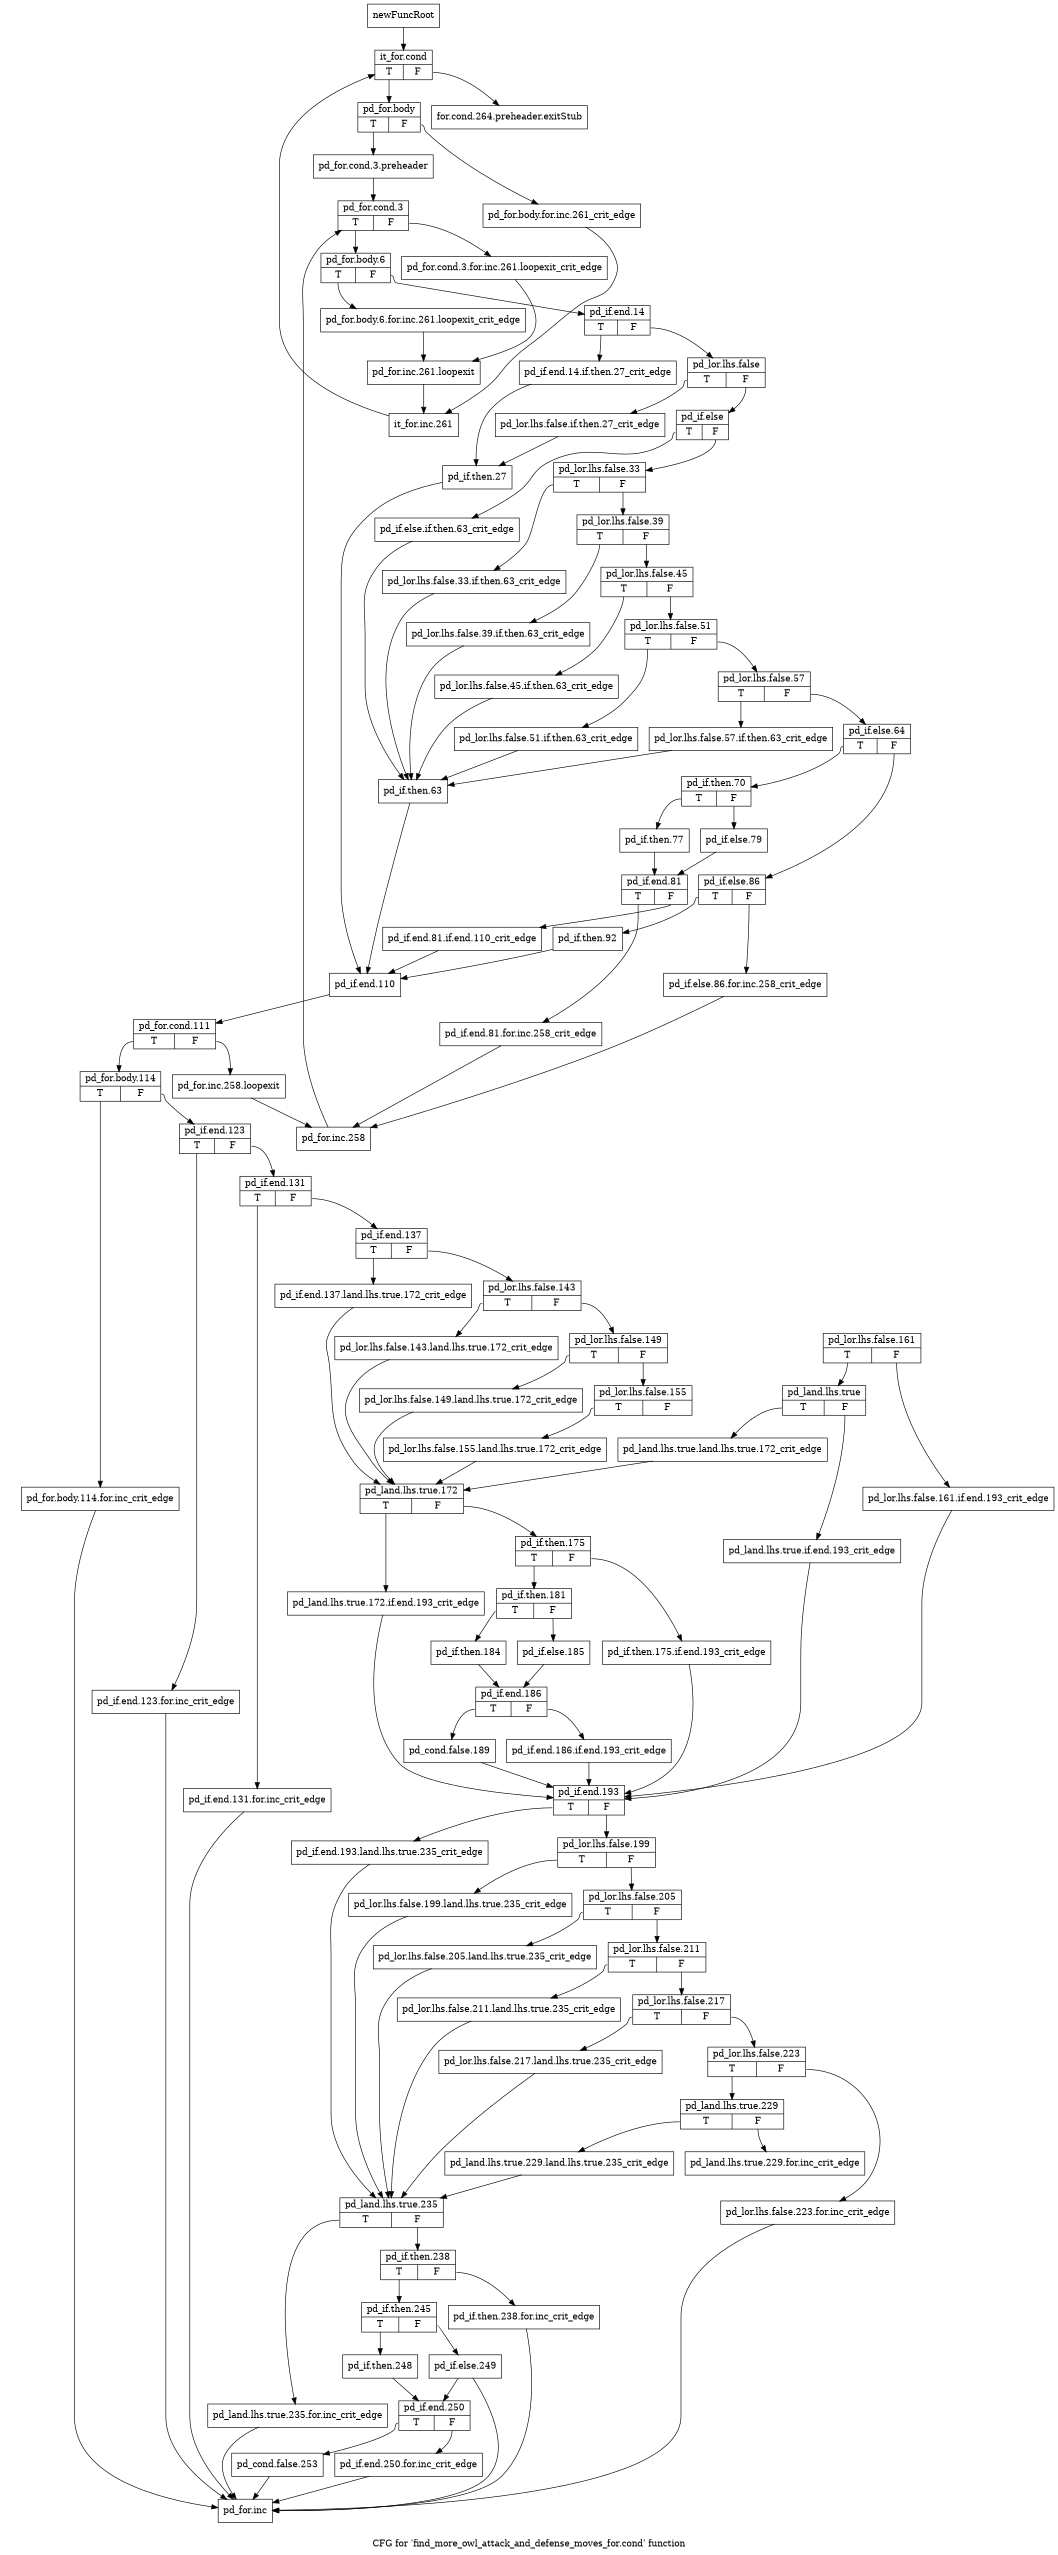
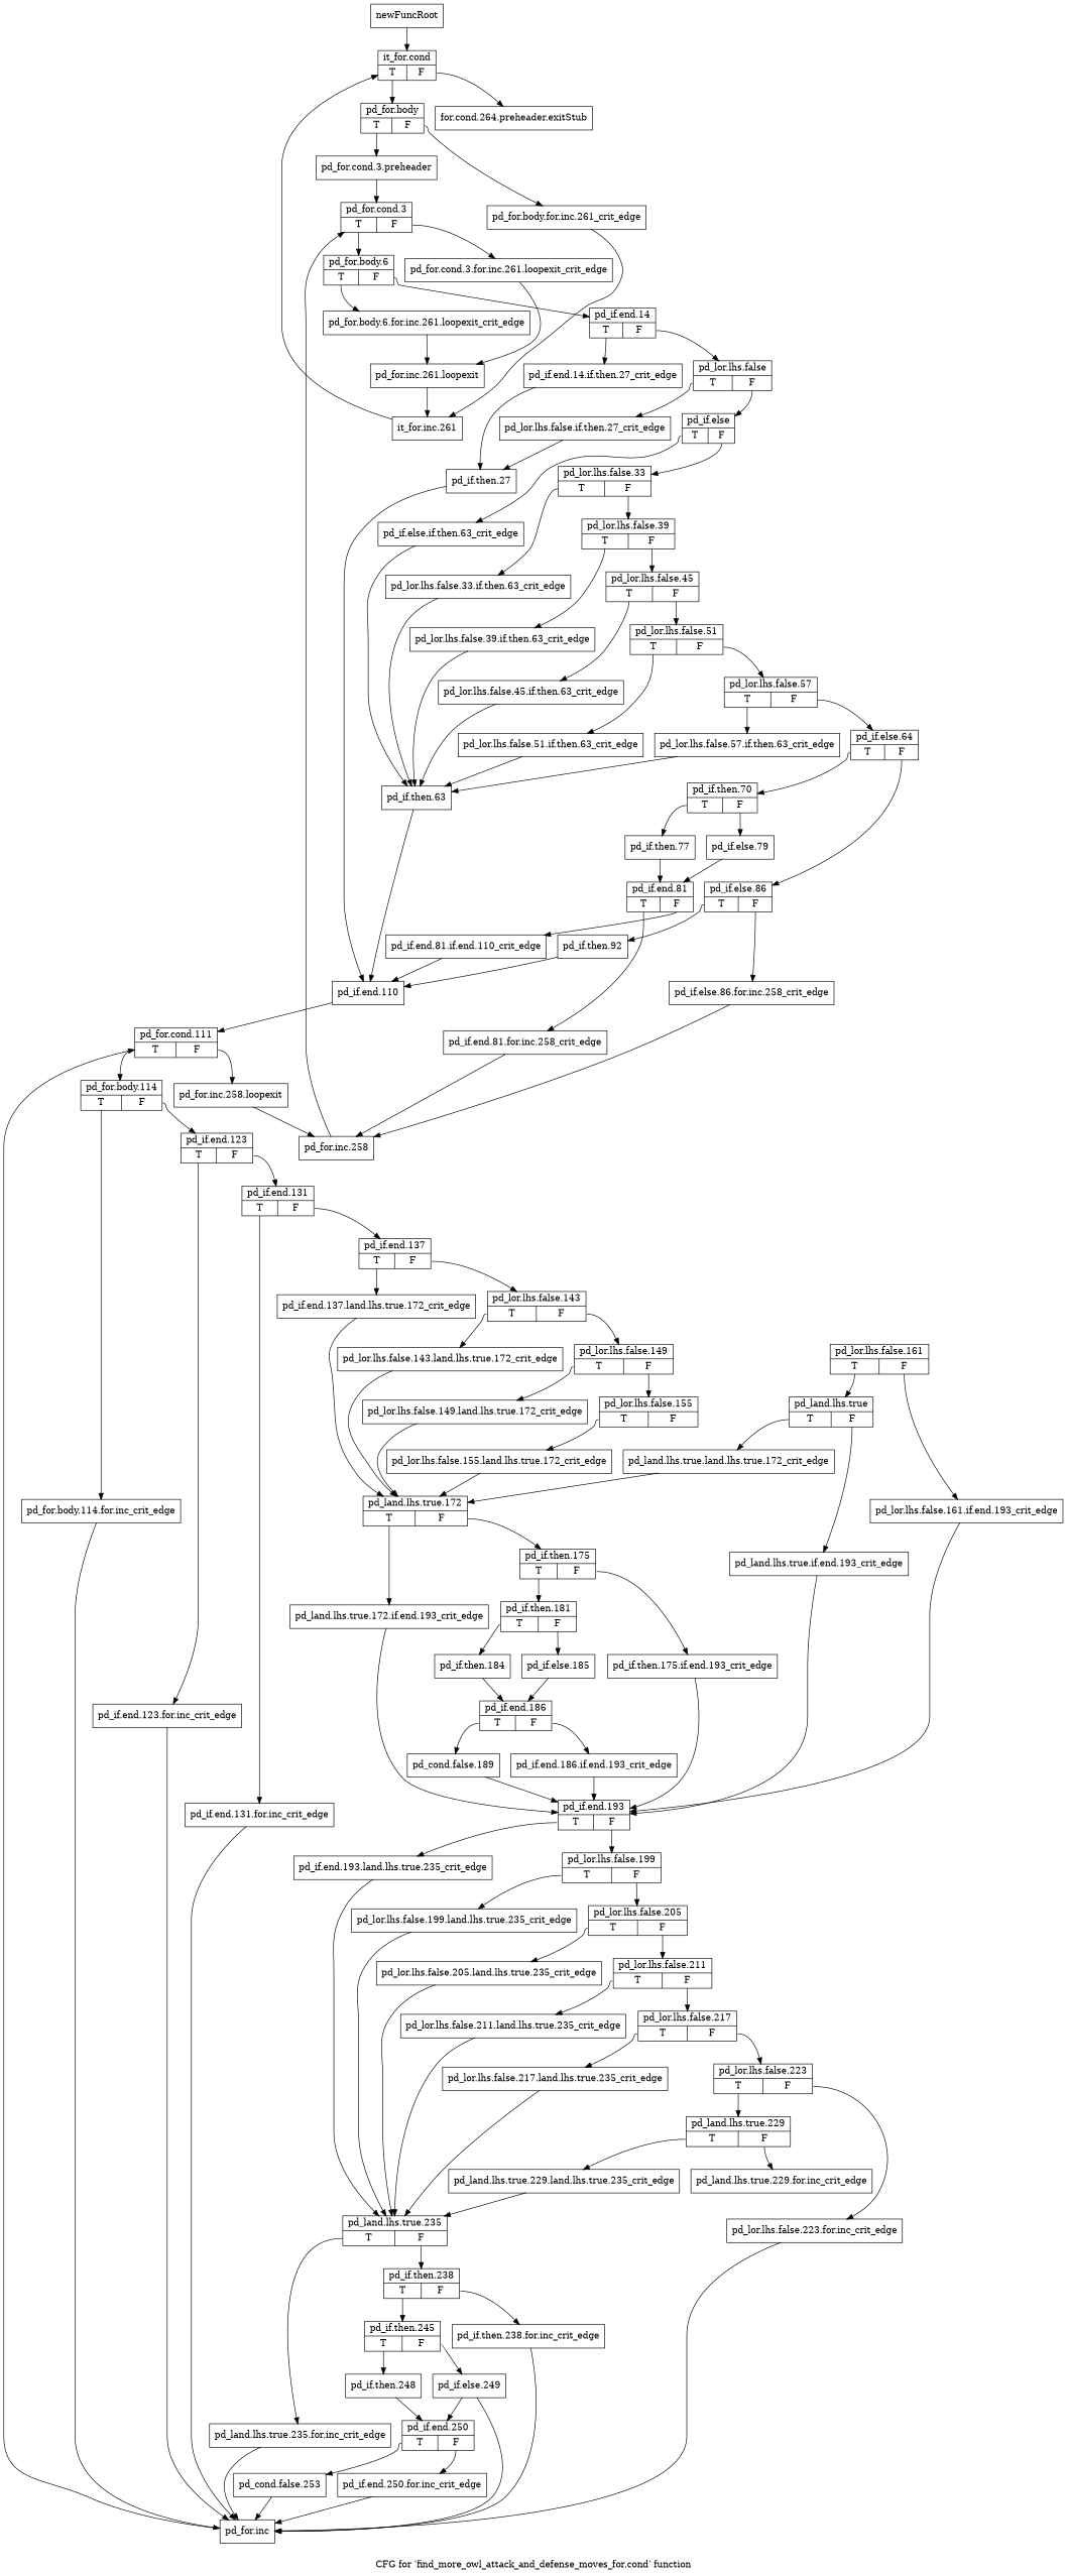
  digraph {
    label="CFG for 'find_more_owl_attack_and_defense_moves_for.cond' function"
    node [shape=record]
    n1 [label="{newFuncRoot}"]
    n2 [label="{it_for.cond|{<s0>T|<s1>F}}"]
    n3 [label="{for.cond.264.preheader.exitStub}"]
    n4 [label="{pd_for.body|{<s0>T|<s1>F}}"]
    n5 [label="{pd_for.cond.3.preheader}"]
    n6 [label="{pd_for.body.for.inc.261_crit_edge}"]
    n7 [label="{pd_for.cond.3|{<s0>T|<s1>F}}"]
    n8 [label="{it_for.inc.261}"]
    n9 [label="{pd_for.body.6|{<s0>T|<s1>F}}"]
    n10 [label="{pd_for.cond.3.for.inc.261.loopexit_crit_edge}"]
    n11 [label="{pd_for.body.6.for.inc.261.loopexit_crit_edge}"]
    n12 [label="{pd_if.end.14|{<s0>T|<s1>F}}"]
    n13 [label="{pd_for.inc.261.loopexit}"]
    n14 [label="{pd_if.end.14.if.then.27_crit_edge}"]
    n15 [label="{pd_lor.lhs.false|{<s0>T|<s1>F}}"]
    n16 [label="{pd_if.then.27}"]
    n17 [label="{pd_lor.lhs.false.if.then.27_crit_edge}"]
    n18 [label="{pd_if.else|{<s0>T|<s1>F}}"]
    n19 [label="{pd_if.end.110}"]
    n20 [label="{pd_if.else.if.then.63_crit_edge}"]
    n21 [label="{pd_lor.lhs.false.33|{<s0>T|<s1>F}}"]
    n22 [label="{pd_if.then.63}"]
    n23 [label="{pd_lor.lhs.false.33.if.then.63_crit_edge}"]
    n24 [label="{pd_lor.lhs.false.39|{<s0>T|<s1>F}}"]
    n25 [label="{pd_lor.lhs.false.39.if.then.63_crit_edge}"]
    n26 [label="{pd_lor.lhs.false.45|{<s0>T|<s1>F}}"]
    n27 [label="{pd_lor.lhs.false.45.if.then.63_crit_edge}"]
    n28 [label="{pd_lor.lhs.false.51|{<s0>T|<s1>F}}"]
    n29 [label="{pd_lor.lhs.false.51.if.then.63_crit_edge}"]
    n30 [label="{pd_lor.lhs.false.57|{<s0>T|<s1>F}}"]
    n31 [label="{pd_lor.lhs.false.57.if.then.63_crit_edge}"]
    n32 [label="{pd_if.else.64|{<s0>T|<s1>F}}"]
    n33 [label="{pd_if.then.70|{<s0>T|<s1>F}}"]
    n34 [label="{pd_if.else.86|{<s0>T|<s1>F}}"]
    n35 [label="{pd_if.then.77}"]
    n36 [label="{pd_if.else.79}"]
    n37 [label="{pd_if.then.92}"]
    n38 [label="{pd_if.else.86.for.inc.258_crit_edge}"]
    n39 [label="{pd_if.end.81|{<s0>T|<s1>F}}"]
    n40 [label="{pd_for.inc.258}"]
    n41 [label="{pd_for.cond.111|{<s0>T|<s1>F}}"]
    n42 [label="{pd_for.body.114|{<s0>T|<s1>F}}"]
    n43 [label="{pd_for.inc.258.loopexit}"]
    n44 [label="{pd_if.end.81.for.inc.258_crit_edge}"]
    n45 [label="{pd_if.end.81.if.end.110_crit_edge}"]
    n46 [label="{pd_for.body.114.for.inc_crit_edge}"]
    n47 [label="{pd_if.end.123|{<s0>T|<s1>F}}"]
    n48 [label="{pd_for.inc}"]
    n49 [label="{pd_if.end.123.for.inc_crit_edge}"]
    n50 [label="{pd_if.end.131|{<s0>T|<s1>F}}"]
    n51 [label="{pd_if.end.131.for.inc_crit_edge}"]
    n52 [label="{pd_if.end.137|{<s0>T|<s1>F}}"]
    n53 [label="{pd_if.end.137.land.lhs.true.172_crit_edge}"]
    n54 [label="{pd_lor.lhs.false.143|{<s0>T|<s1>F}}"]
    n55 [label="{pd_land.lhs.true.172|{<s0>T|<s1>F}}"]
    n56 [label="{pd_lor.lhs.false.143.land.lhs.true.172_crit_edge}"]
    n57 [label="{pd_lor.lhs.false.149|{<s0>T|<s1>F}}"]
    n58 [label="{pd_land.lhs.true.172.if.end.193_crit_edge}"]
    n59 [label="{pd_if.then.175|{<s0>T|<s1>F}}"]
    n60 [label="{pd_lor.lhs.false.149.land.lhs.true.172_crit_edge}"]
    n61 [label="{pd_lor.lhs.false.155|{<s0>T|<s1>F}}"]
    n62 [label="{pd_lor.lhs.false.155.land.lhs.true.172_crit_edge}"]
    n63 [label="{pd_lor.lhs.false.161|{<s0>T|<s1>F}}"]
    n64 [label="{pd_land.lhs.true|{<s0>T|<s1>F}}"]
    n65 [label="{pd_lor.lhs.false.161.if.end.193_crit_edge}"]
    n66 [label="{pd_land.lhs.true.land.lhs.true.172_crit_edge}"]
    n67 [label="{pd_land.lhs.true.if.end.193_crit_edge}"]
    n68 [label="{pd_if.end.193|{<s0>T|<s1>F}}"]
    n69 [label="{pd_if.end.193.land.lhs.true.235_crit_edge}"]
    n70 [label="{pd_lor.lhs.false.199|{<s0>T|<s1>F}}"]
    n71 [label="{pd_land.lhs.true.235|{<s0>T|<s1>F}}"]
    n72 [label="{pd_lor.lhs.false.199.land.lhs.true.235_crit_edge}"]
    n73 [label="{pd_lor.lhs.false.205|{<s0>T|<s1>F}}"]
    n74 [label="{pd_if.then.181|{<s0>T|<s1>F}}"]
    n75 [label="{pd_if.then.175.if.end.193_crit_edge}"]
    n76 [label="{pd_if.then.184}"]
    n77 [label="{pd_if.else.185}"]
    n78 [label="{pd_if.end.186|{<s0>T|<s1>F}}"]
    n79 [label="{pd_cond.false.189}"]
    n80 [label="{pd_if.end.186.if.end.193_crit_edge}"]
    n81 [label="{pd_land.lhs.true.235.for.inc_crit_edge}"]
    n82 [label="{pd_if.then.238|{<s0>T|<s1>F}}"]
    n83 [label="{pd_lor.lhs.false.205.land.lhs.true.235_crit_edge}"]
    n84 [label="{pd_lor.lhs.false.211|{<s0>T|<s1>F}}"]
    n85 [label="{pd_lor.lhs.false.211.land.lhs.true.235_crit_edge}"]
    n86 [label="{pd_lor.lhs.false.217|{<s0>T|<s1>F}}"]
    n87 [label="{pd_lor.lhs.false.217.land.lhs.true.235_crit_edge}"]
    n88 [label="{pd_lor.lhs.false.223|{<s0>T|<s1>F}}"]
    n89 [label="{pd_land.lhs.true.229|{<s0>T|<s1>F}}"]
    n90 [label="{pd_lor.lhs.false.223.for.inc_crit_edge}"]
    n91 [label="{pd_land.lhs.true.229.land.lhs.true.235_crit_edge}"]
    n92 [label="{pd_land.lhs.true.229.for.inc_crit_edge}"]
    n93 [label="{pd_if.then.245|{<s0>T|<s1>F}}"]
    n94 [label="{pd_if.then.238.for.inc_crit_edge}"]
    n95 [label="{pd_if.then.248}"]
    n96 [label="{pd_if.else.249}"]
    n97 [label="{pd_if.end.250|{<s0>T|<s1>F}}"]
    n98 [label="{pd_cond.false.253}"]
    n99 [label="{pd_if.end.250.for.inc_crit_edge}"]
    n1 -> n2
    n2 -> n3 [tailport=s1]
    n2 -> n4 [tailport=s0]
    n4 -> n5 [tailport=s0]
    n4 -> n6 [tailport=s1]
    n5 -> n7
    n6 -> n8
    n7 -> n9 [tailport=s0]
    n7 -> n10 [tailport=s1]
    n8 -> n2
    n9 -> n11 [tailport=s0]
    n9 -> n12 [tailport=s1]
    n10 -> n13
    n11 -> n13
    n12 -> n14 [tailport=s0]
    n12 -> n15 [tailport=s1]
    n13 -> n8
    n14 -> n16
    n15 -> n17 [tailport=s0]
    n15 -> n18 [tailport=s1]
    n16 -> n19
    n17 -> n16
    n18 -> n20 [tailport=s0]
    n18 -> n21 [tailport=s1]
    n19 -> n41
    n20 -> n22
    n21 -> n23 [tailport=s0]
    n21 -> n24 [tailport=s1]
    n22 -> n19
    n23 -> n22
    n24 -> n25 [tailport=s0]
    n24 -> n26 [tailport=s1]
    n25 -> n22
    n26 -> n27 [tailport=s0]
    n26 -> n28 [tailport=s1]
    n27 -> n22
    n28 -> n29 [tailport=s0]
    n28 -> n30 [tailport=s1]
    n29 -> n22
    n30 -> n31 [tailport=s0]
    n30 -> n32 [tailport=s1]
    n31 -> n22
    n32 -> n33 [tailport=s0]
    n32 -> n34 [tailport=s1]
    n33 -> n35 [tailport=s0]
    n33 -> n36 [tailport=s1]
    n34 -> n37 [tailport=s0]
    n34 -> n38 [tailport=s1]
    n35 -> n39
    n36 -> n39
    n37 -> n19
    n38 -> n40
    n39 -> n44 [tailport=s0]
    n39 -> n45 [tailport=s1]
    n40 -> n7
    n41 -> n42 [tailport=s0]
    n41 -> n43 [tailport=s1]
    n42 -> n46 [tailport=s0]
    n42 -> n47 [tailport=s1]
    n43 -> n40
    n44 -> n40
    n45 -> n19
    n46 -> n48
    n47 -> n49 [tailport=s0]
    n47 -> n50 [tailport=s1]
+   n48 -> n41
    n49 -> n48
    n50 -> n51 [tailport=s0]
    n50 -> n52 [tailport=s1]
    n51 -> n48
    n52 -> n53 [tailport=s0]
    n52 -> n54 [tailport=s1]
    n53 -> n55
    n54 -> n56 [tailport=s0]
    n54 -> n57 [tailport=s1]
    n55 -> n58 [tailport=s0]
    n55 -> n59 [tailport=s1]
    n56 -> n55
    n57 -> n60 [tailport=s0]
    n57 -> n61 [tailport=s1]
    n58 -> n68
    n59 -> n74 [tailport=s0]
    n59 -> n75 [tailport=s1]
    n60 -> n55
    n61 -> n62 [tailport=s0]
    n62 -> n55
    n63 -> n64 [tailport=s0]
    n63 -> n65 [tailport=s1]
    n64 -> n66 [tailport=s0]
    n64 -> n67 [tailport=s1]
    n65 -> n68
    n66 -> n55
    n67 -> n68
    n68 -> n69 [tailport=s0]
    n68 -> n70 [tailport=s1]
    n69 -> n71
    n70 -> n72 [tailport=s0]
    n70 -> n73 [tailport=s1]
    n71 -> n81 [tailport=s0]
    n71 -> n82 [tailport=s1]
    n72 -> n71
    n73 -> n83 [tailport=s0]
    n73 -> n84 [tailport=s1]
    n74 -> n76 [tailport=s0]
    n74 -> n77 [tailport=s1]
    n75 -> n68
    n76 -> n78
    n77 -> n78
    n78 -> n79 [tailport=s0]
    n78 -> n80 [tailport=s1]
    n79 -> n68
    n80 -> n68
    n81 -> n48
    n82 -> n93 [tailport=s0]
    n82 -> n94 [tailport=s1]
    n83 -> n71
    n84 -> n85 [tailport=s0]
    n84 -> n86 [tailport=s1]
    n85 -> n71
    n86 -> n87 [tailport=s0]
    n86 -> n88 [tailport=s1]
    n87 -> n71
    n88 -> n89 [tailport=s0]
    n88 -> n90 [tailport=s1]
    n89 -> n91 [tailport=s0]
    n89 -> n92 [tailport=s1]
    n90 -> n48
    n91 -> n71
    n93 -> n95 [tailport=s0]
    n93 -> n96 [tailport=s1]
    n94 -> n48
    n95 -> n97
    n96 -> n48
    n96 -> n97
    n97 -> n98 [tailport=s0]
    n97 -> n99 [tailport=s1]
    n98 -> n48
    n99 -> n48
  }
